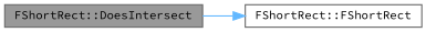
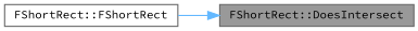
  digraph {
    rankdir=LR
    fontname="Source Code Pro"
    node [fontname="Source Code Pro" fontsize=10 shape=box style=filled]
    n1 [color=gray40 fillcolor=grey60 fontcolor=black height=0.2 label="FShortRect::DoesIntersect" width=0.4]
    n2 [color=grey40 fillcolor=white height=0.2 label="FShortRect::FShortRect" width=0.4]
-   n1 -> n2 [color=steelblue1 fontname="Source Code Pro" fontsize=10 labelfontname=Helvetica labelfontsize=10 style=solid]
+   n2 -> n1 [color=steelblue1 fontname="Source Code Pro" fontsize=10 labelfontname=Helvetica labelfontsize=10 style=solid]
  }
